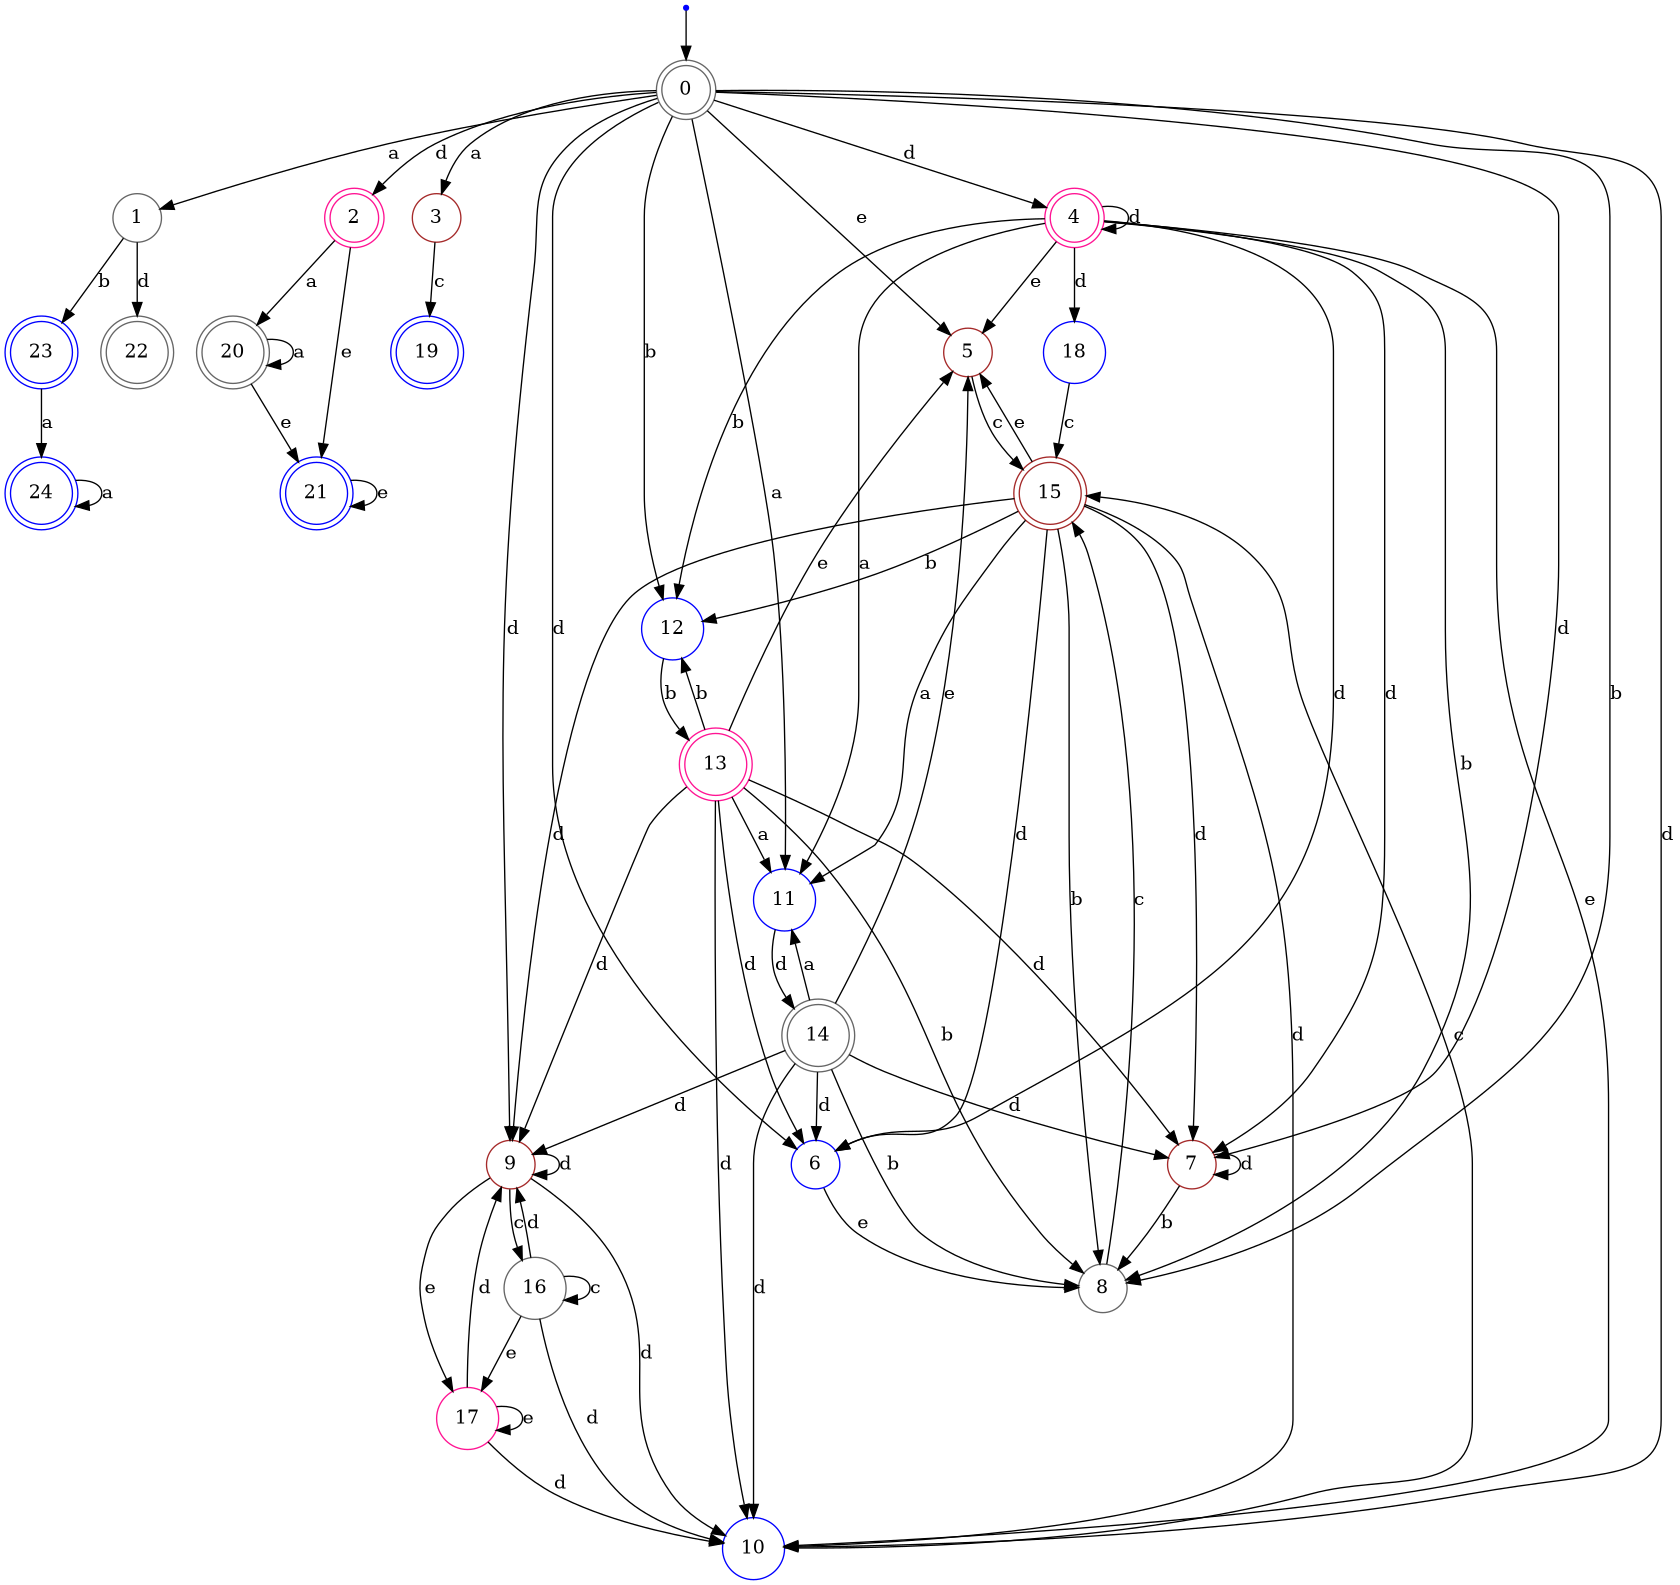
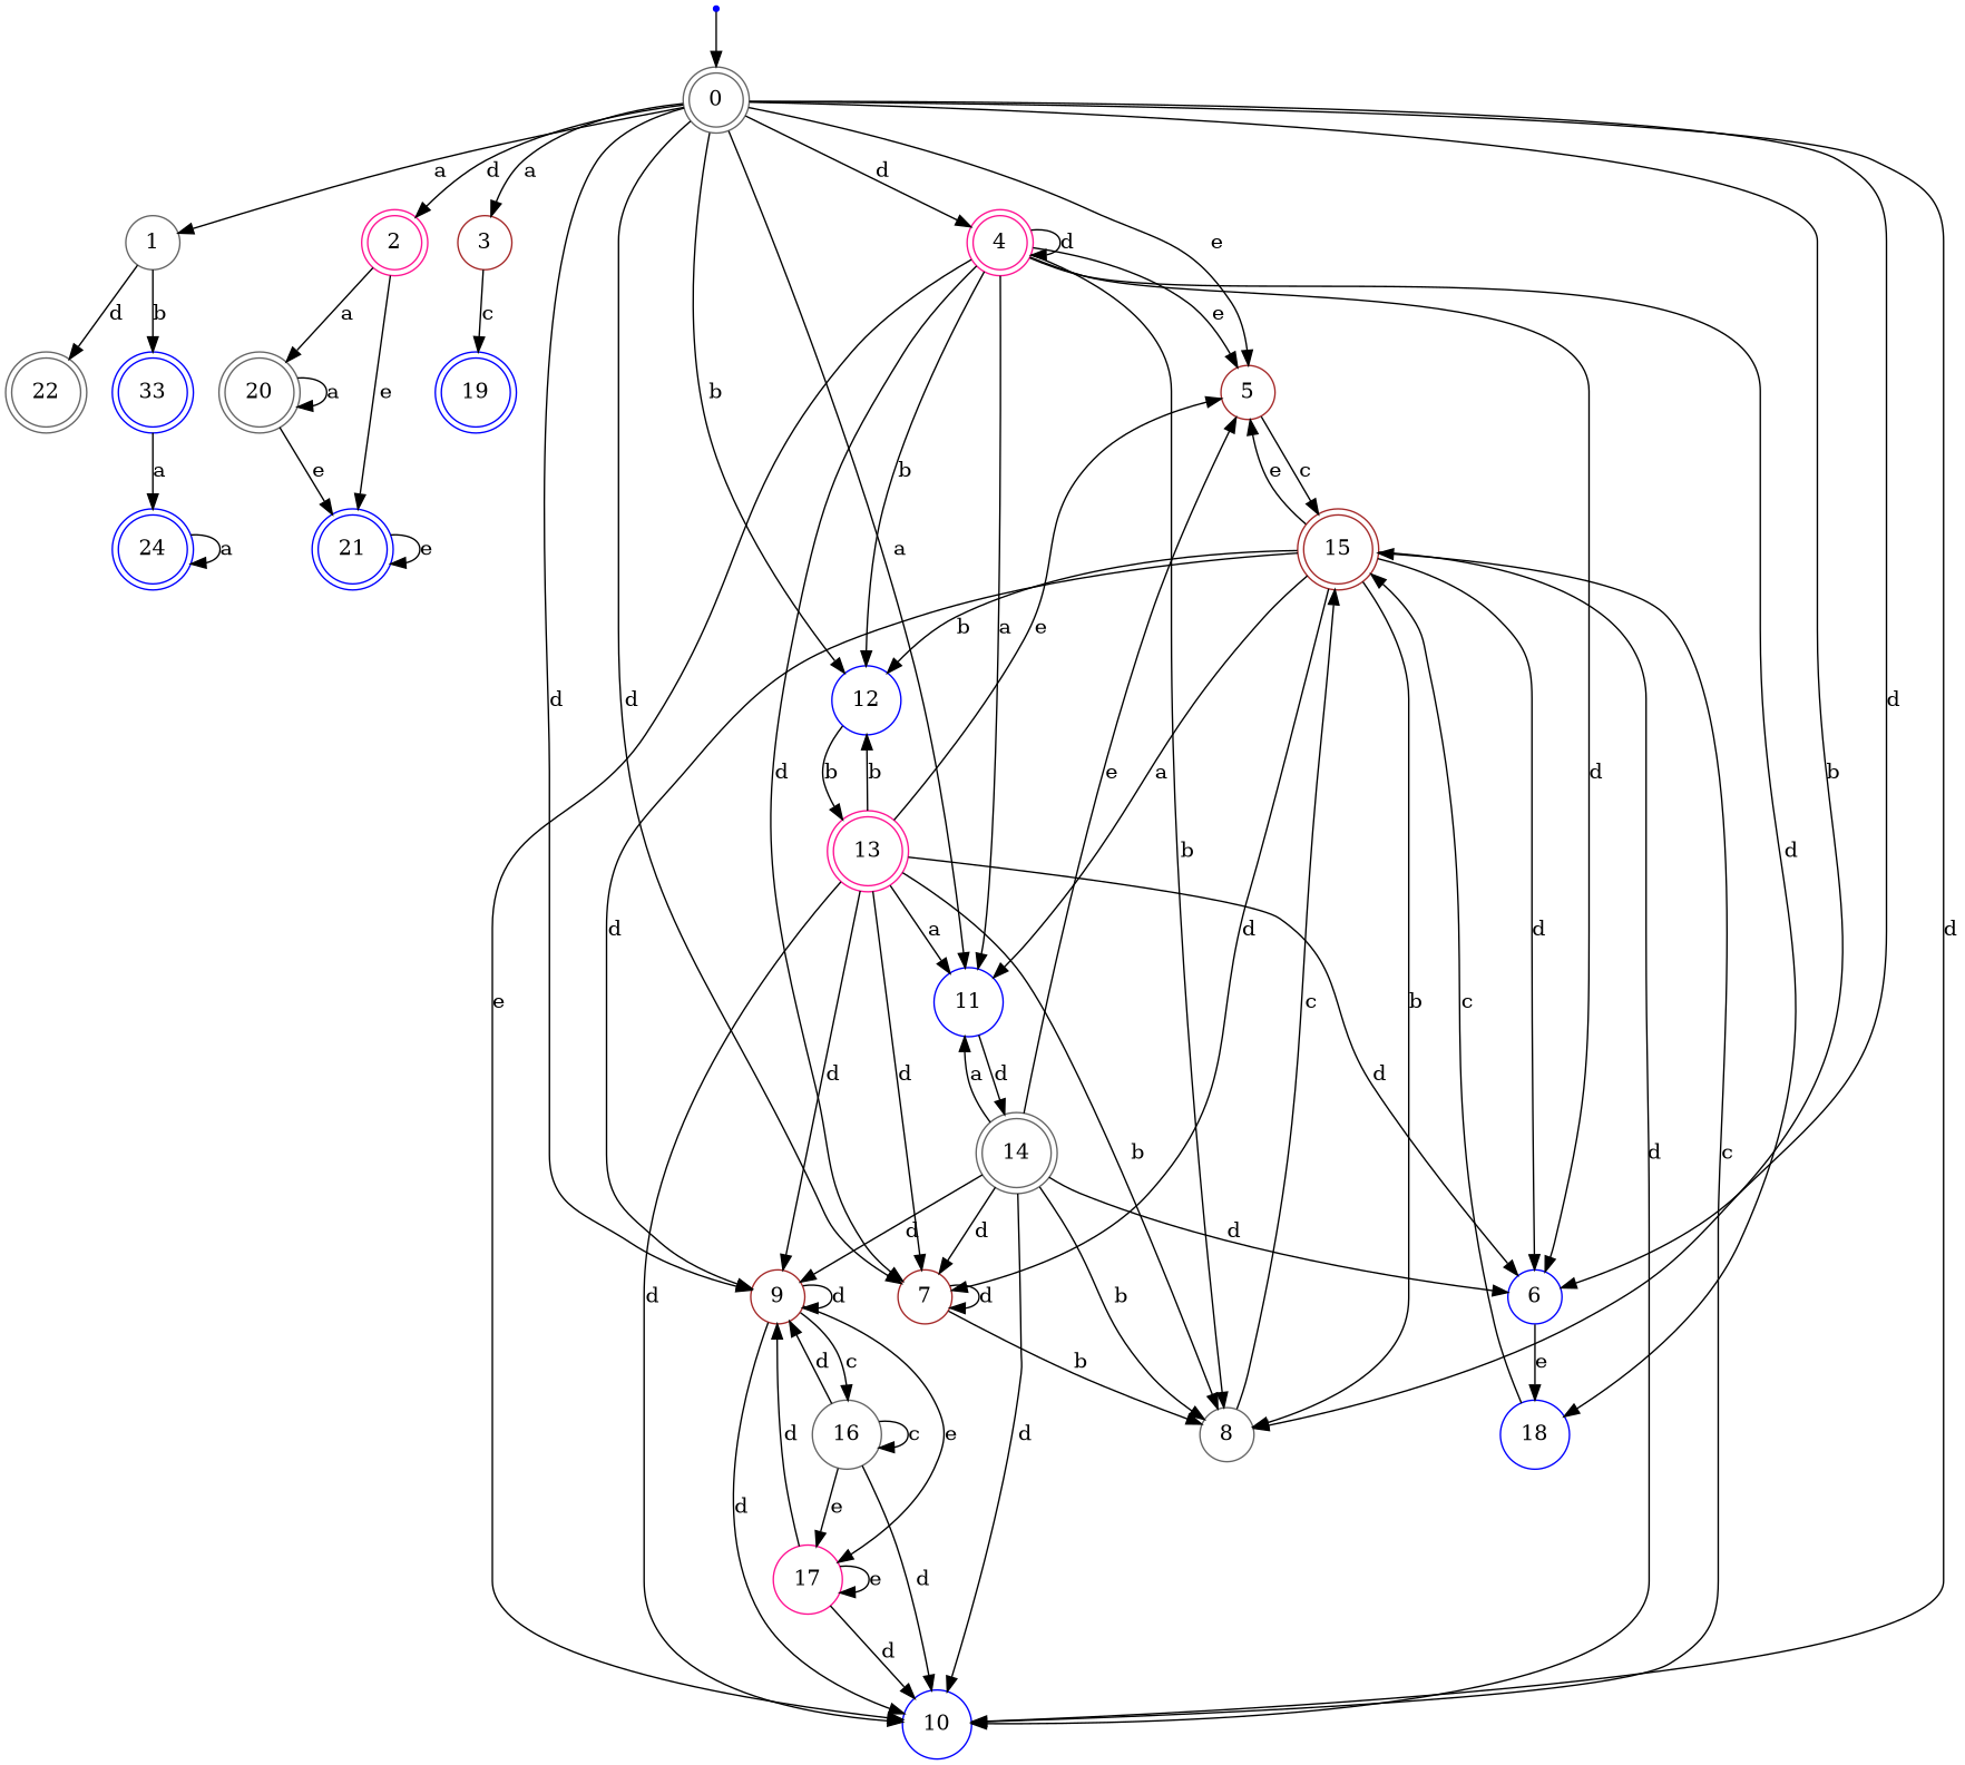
  digraph {
    rankdir=TB
    node [color=blue shape=circle]
    dummy0 [shape=point]
    0 [color=gray40 shape=doublecircle]
    1 [color=gray40]
    2 [color=deeppink shape=doublecircle]
    3 [color=brown]
    4 [color=deeppink shape=doublecircle]
    5 [color=brown]
    6
    7 [color=brown]
    8 [color=gray40]
    9 [color=brown]
    10
    11
    12
    22 [color=gray40 shape=doublecircle]
-   23 [shape=doublecircle]
+   23 [shape=doublecircle label=33]
    20 [color=gray40 shape=doublecircle]
    21 [shape=doublecircle]
    19 [shape=doublecircle]
    18
    15 [color=brown shape=doublecircle]
    16 [color=gray40]
    17 [color=deeppink]
    14 [color=gray40 shape=doublecircle]
    13 [color=deeppink shape=doublecircle]
    24 [shape=doublecircle]
    dummy0 -> 0
    0 -> 1 [label=a]
    0 -> 2 [label=d]
    0 -> 3 [label=a]
    0 -> 4 [label=d]
    0 -> 5 [label=e]
    0 -> 6 [label=d]
    0 -> 7 [label=d]
    0 -> 8 [label=b]
    0 -> 9 [label=d]
    0 -> 10 [label=d]
    0 -> 11 [label=a]
    0 -> 12 [label=b]
    1 -> 22 [label=d]
    1 -> 23 [label=b]
    2 -> 20 [label=a]
    2 -> 21 [label=e]
    3 -> 19 [label=c]
    4 -> 4 [label=d]
    4 -> 5 [label=e]
    4 -> 6 [label=d]
    4 -> 7 [label=d]
    4 -> 8 [label=b]
    4 -> 10 [label=e]
    4 -> 11 [label=a]
    4 -> 12 [label=b]
    4 -> 18 [label=d]
    5 -> 15 [label=c]
-   6 -> 8 [label=e]
+   6 -> 18 [label=e]
    7 -> 7 [label=d]
    7 -> 8 [label=b]
    8 -> 15 [label=c]
    9 -> 9 [label=d]
    9 -> 10 [label=d]
    9 -> 16 [label=c]
    9 -> 17 [label=e]
    10 -> 15 [label=c]
    11 -> 14 [label=d]
    12 -> 13 [label=b]
    23 -> 24 [label=a]
    20 -> 20 [label=a]
    20 -> 21 [label=e]
    21 -> 21 [label=e]
    18 -> 15 [label=c]
    15 -> 5 [label=e]
    15 -> 6 [label=d]
    15 -> 7 [label=d]
    15 -> 8 [label=b]
    15 -> 9 [label=d]
    15 -> 10 [label=d]
    15 -> 11 [label=a]
    15 -> 12 [label=b]
    16 -> 9 [label=d]
    16 -> 10 [label=d]
    16 -> 16 [label=c]
    16 -> 17 [label=e]
    17 -> 9 [label=d]
    17 -> 10 [label=d]
    17 -> 17 [label=e]
    14 -> 5 [label=e]
    14 -> 6 [label=d]
    14 -> 7 [label=d]
    14 -> 8 [label=b]
    14 -> 9 [label=d]
    14 -> 10 [label=d]
    14 -> 11 [label=a]
    13 -> 5 [label=e]
    13 -> 6 [label=d]
    13 -> 7 [label=d]
    13 -> 8 [label=b]
    13 -> 9 [label=d]
    13 -> 10 [label=d]
    13 -> 11 [label=a]
    13 -> 12 [label=b]
    24 -> 24 [label=a]
  }
